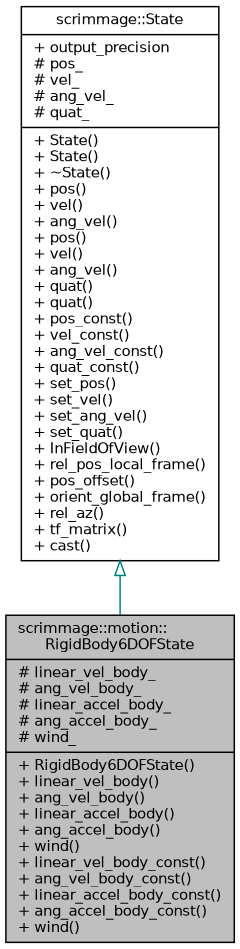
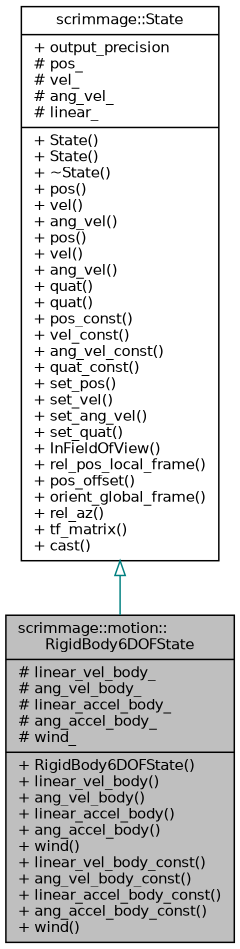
  digraph {
    node [color=black fontname=Helvetica fontsize=10 shape=record style=filled]
    n1 [fillcolor=grey75 fontcolor=black height=0.2 label="{scrimmage::motion::\lRigidBody6DOFState\n|# linear_vel_body_\l# ang_vel_body_\l# linear_accel_body_\l# ang_accel_body_\l# wind_\l|+ RigidBody6DOFState()\l+ linear_vel_body()\l+ ang_vel_body()\l+ linear_accel_body()\l+ ang_accel_body()\l+ wind()\l+ linear_vel_body_const()\l+ ang_vel_body_const()\l+ linear_accel_body_const()\l+ ang_accel_body_const()\l+ wind()\l}" width=0.4]
-   n2 [fillcolor=white height=0.2 label="{scrimmage::State\n|+ output_precision\l# pos_\l# vel_\l# ang_vel_\l# quat_\l|+ State()\l+ State()\l+ ~State()\l+ pos()\l+ vel()\l+ ang_vel()\l+ pos()\l+ vel()\l+ ang_vel()\l+ quat()\l+ quat()\l+ pos_const()\l+ vel_const()\l+ ang_vel_const()\l+ quat_const()\l+ set_pos()\l+ set_vel()\l+ set_ang_vel()\l+ set_quat()\l+ InFieldOfView()\l+ rel_pos_local_frame()\l+ pos_offset()\l+ orient_global_frame()\l+ rel_az()\l+ tf_matrix()\l+ cast()\l}" width=0.4]
+   n2 [fillcolor=white height=0.2 label="{scrimmage::State\n|+ output_precision\l# pos_\l# vel_\l# ang_vel_\l# linear_\l|+ State()\l+ State()\l+ ~State()\l+ pos()\l+ vel()\l+ ang_vel()\l+ pos()\l+ vel()\l+ ang_vel()\l+ quat()\l+ quat()\l+ pos_const()\l+ vel_const()\l+ ang_vel_const()\l+ quat_const()\l+ set_pos()\l+ set_vel()\l+ set_ang_vel()\l+ set_quat()\l+ InFieldOfView()\l+ rel_pos_local_frame()\l+ pos_offset()\l+ orient_global_frame()\l+ rel_az()\l+ tf_matrix()\l+ cast()\l}" width=0.4]
    n2 -> n1 [arrowtail=onormal color=teal dir=back fontname=Helvetica fontsize=10 labelfontname=Helvetica labelfontsize=10 style=solid]
  }
